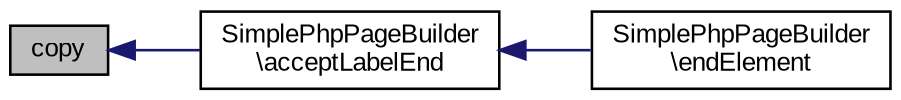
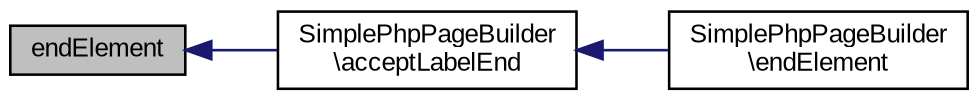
  digraph {
    rankdir=LR
    fontname="Liberation Sans"
    node [color=black fillcolor=white fontname="Liberation Sans" fontsize=10 shape=record style=filled]
    edge [color=midnightblue dir=back fontname="Liberation Sans" fontsize=10 labelfontname=Helvetica labelfontsize=10 style=solid]
-   n1 [fillcolor=grey75 fontcolor=black height=0.2 label=copy width=0.4]
+   n1 [fillcolor=grey75 fontcolor=black height=0.2 label=endElement width=0.4]
    n2 [height=0.2 label="SimplePhpPageBuilder\l\\acceptLabelEnd" width=0.4]
    n3 [height=0.2 label="SimplePhpPageBuilder\l\\endElement" width=0.4]
    n1 -> n2
    n2 -> n3
  }
